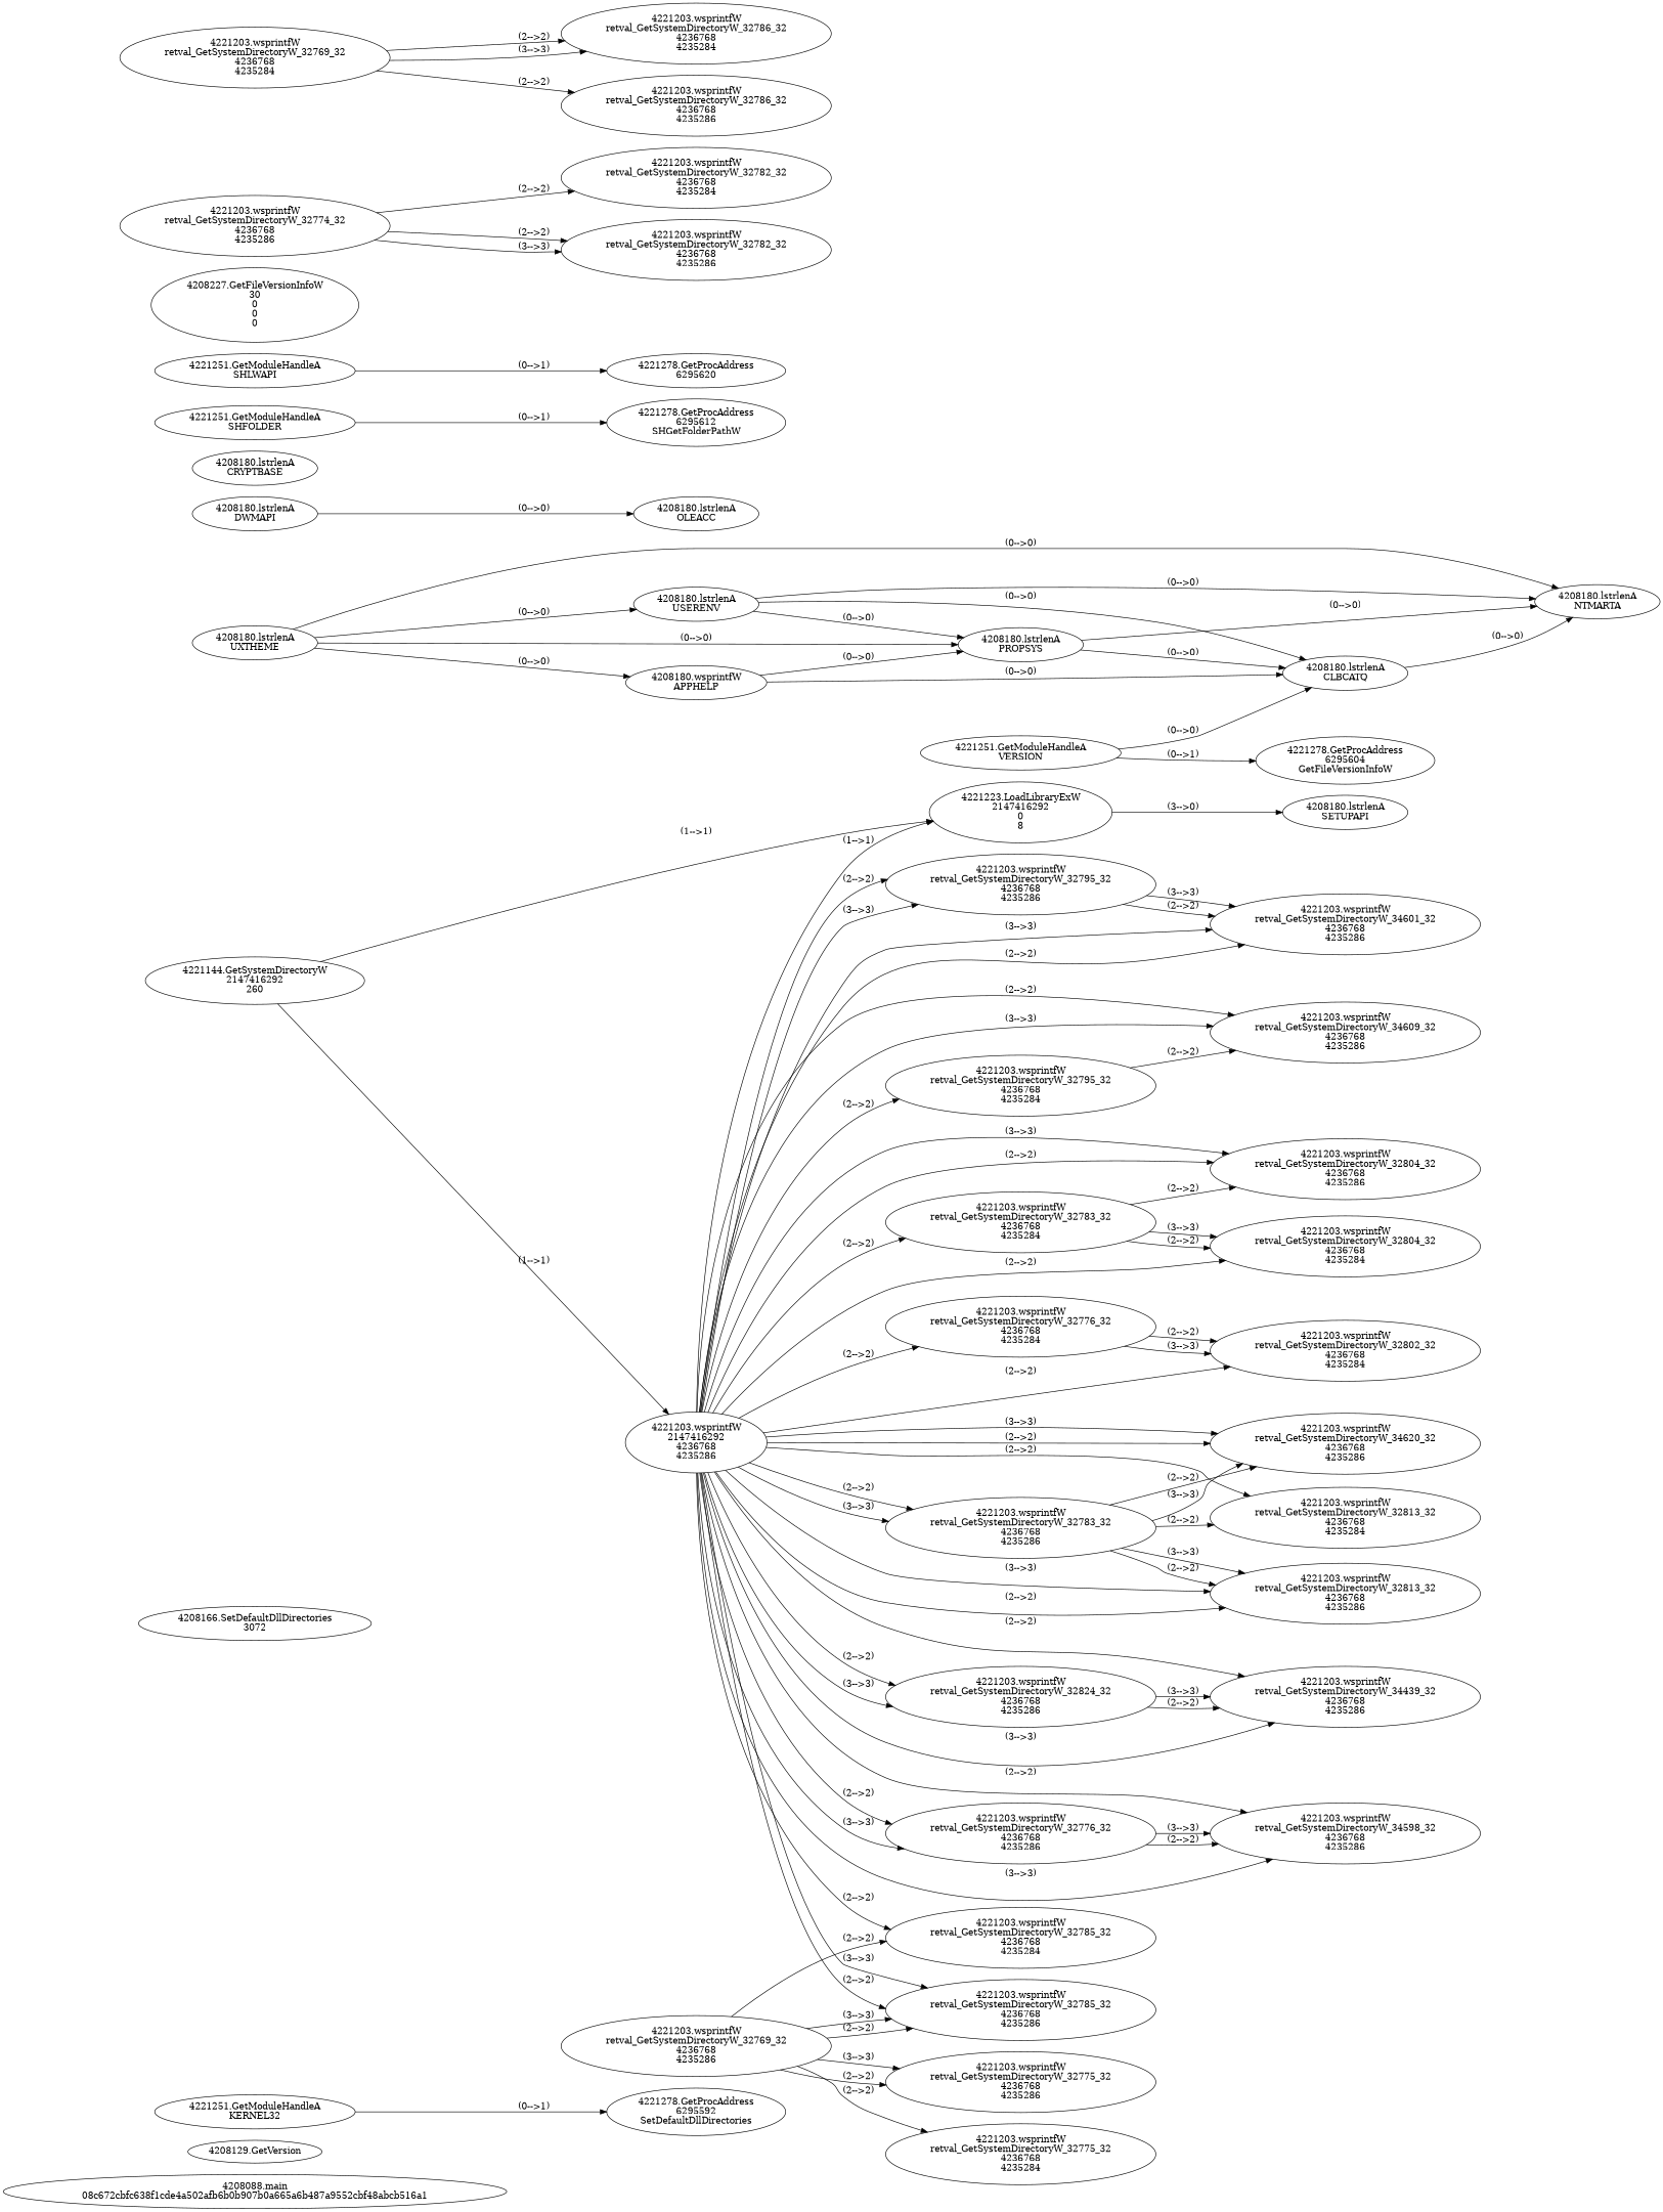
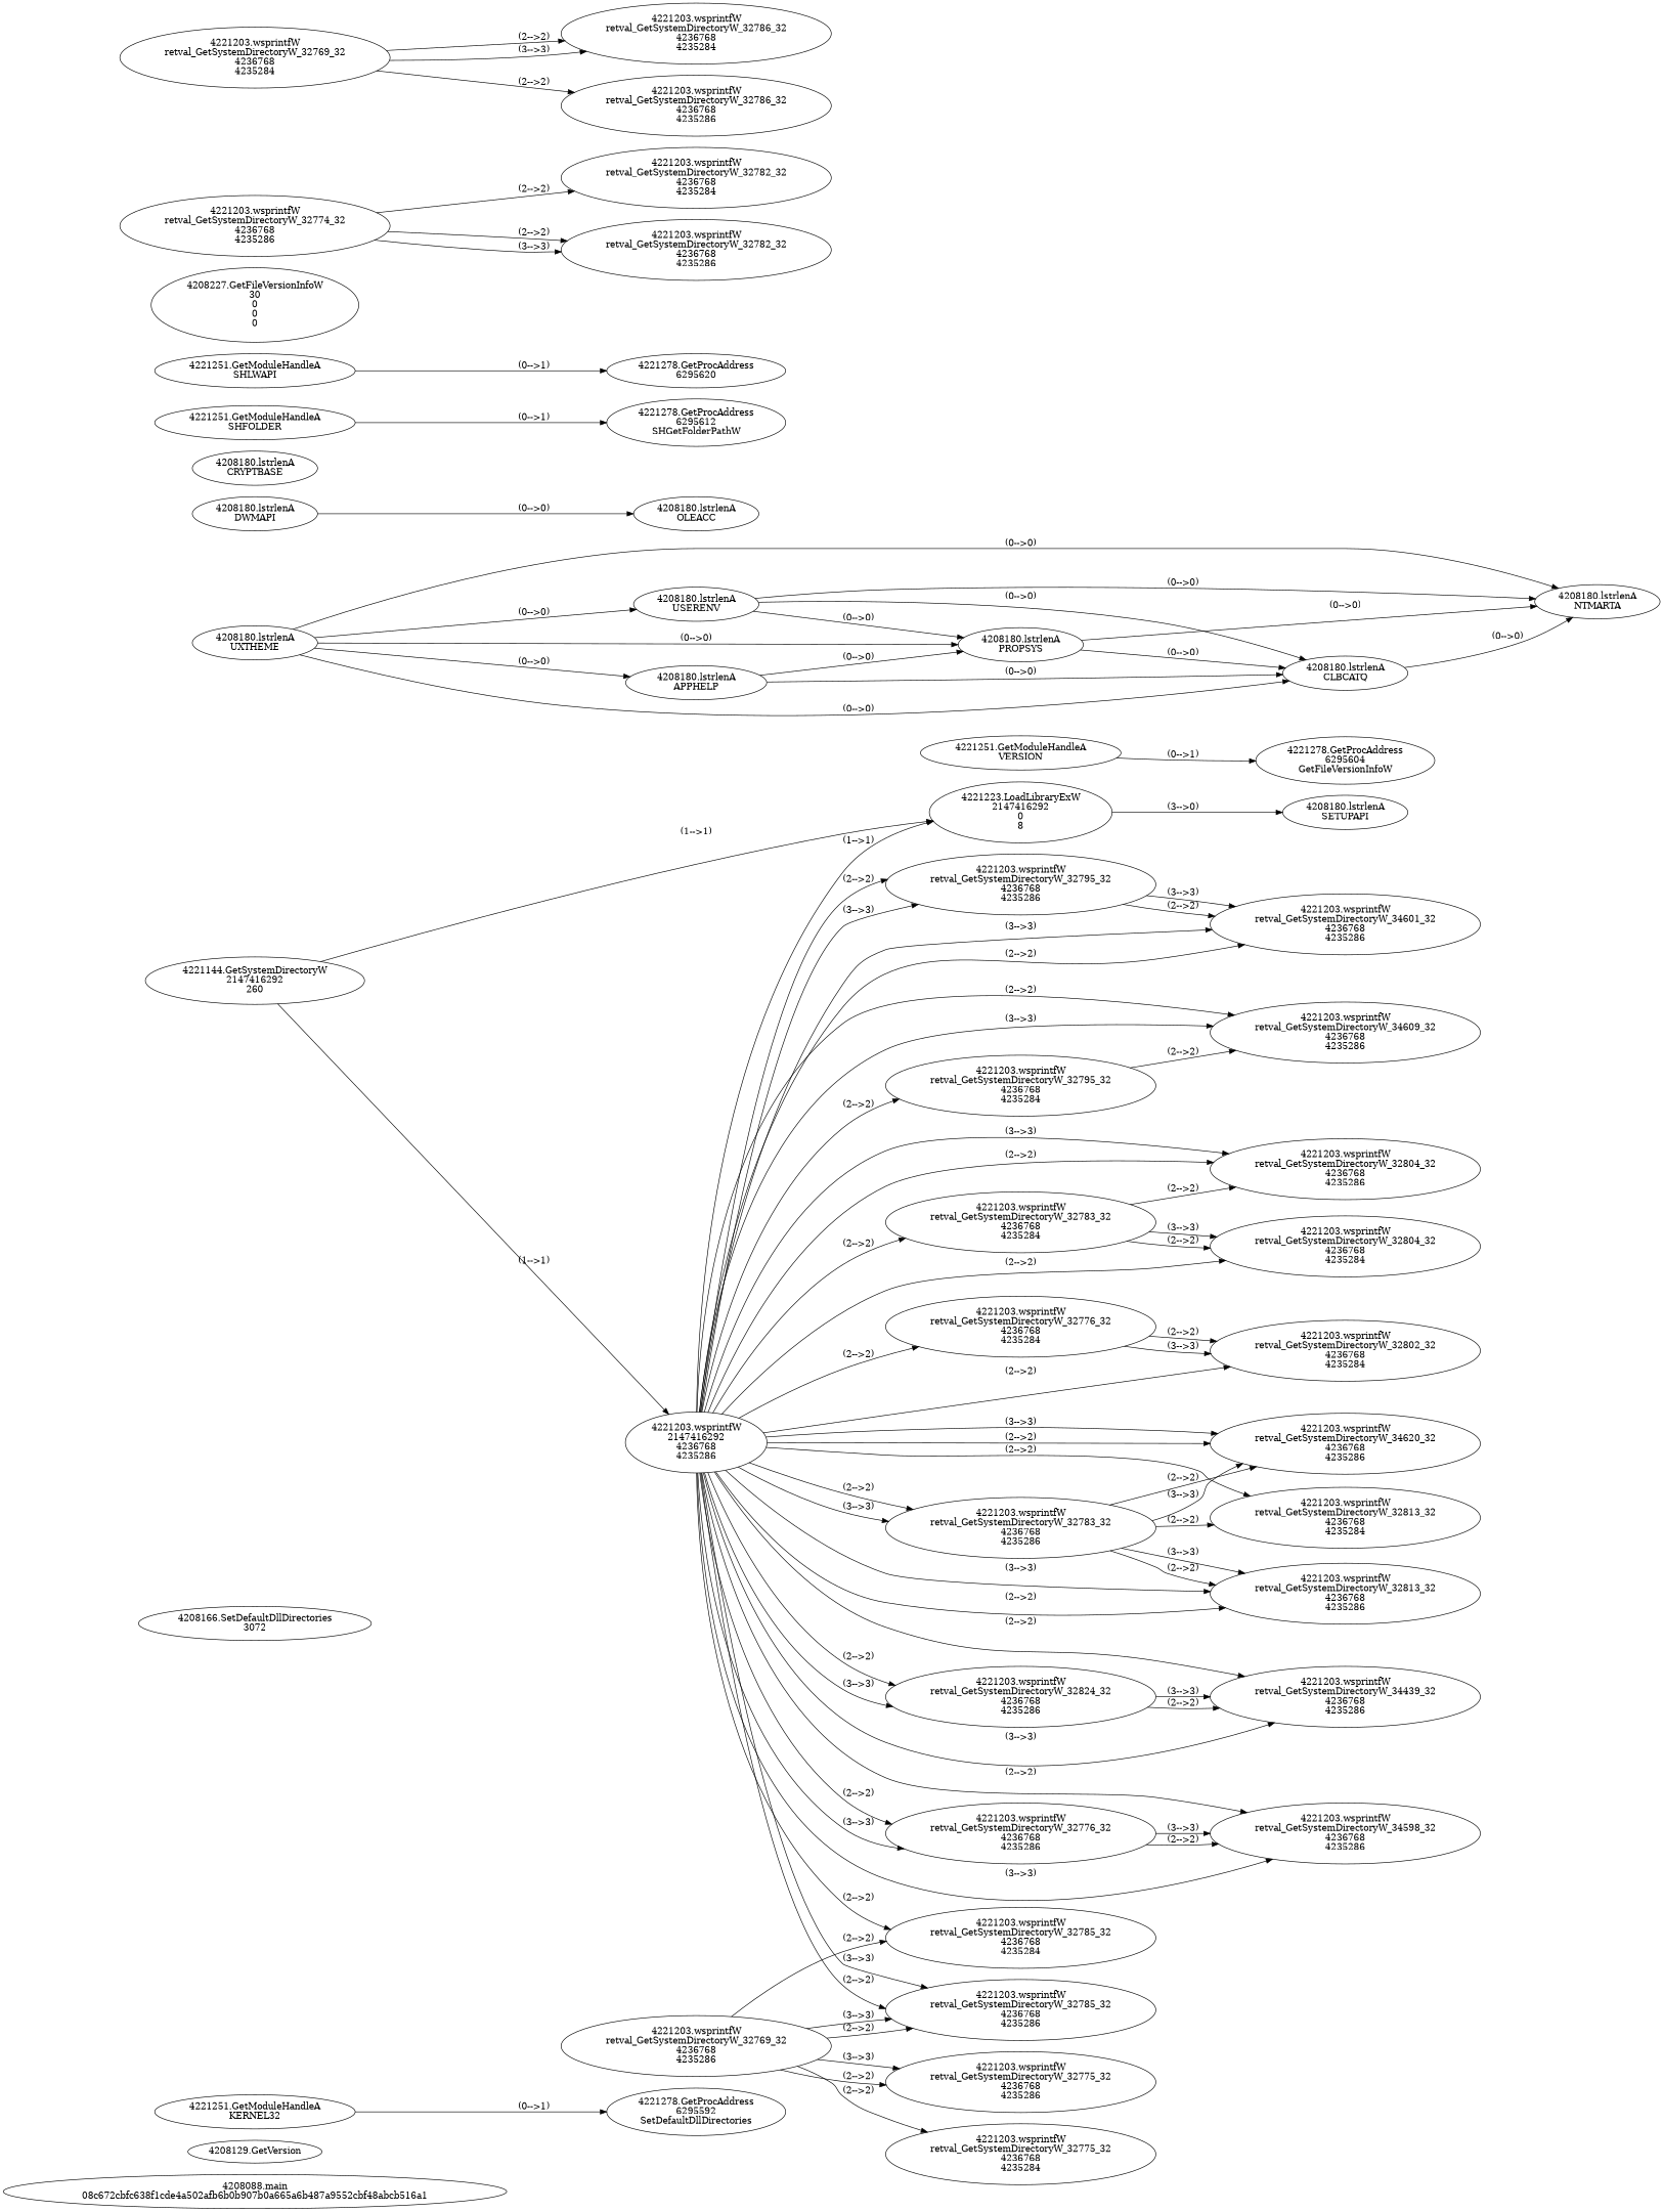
  digraph {
    rankdir=LR
    n1 [label="4208088.main\n08c672cbfc638f1cde4a502afb6b0b907b0a665a6b487a9552cbf48abcb516a1"]
    n2 [label="4208129.GetVersion\n"]
    n3 [label="4221251.GetModuleHandleA\nKERNEL32"]
    n4 [label="4221278.GetProcAddress\n6295592\nSetDefaultDllDirectories"]
    n5 [label="4208166.SetDefaultDllDirectories\n3072"]
    n6 [label="4221144.GetSystemDirectoryW\n2147416292\n260"]
    n7 [label="4221203.wsprintfW\n2147416292\n4236768\n4235286"]
    n8 [label="4221223.LoadLibraryExW\n2147416292\n0\n8"]
    n9 [label="4221203.wsprintfW\nretval_GetSystemDirectoryW_32783_32\n4236768\n4235286"]
    n10 [label="4221203.wsprintfW\nretval_GetSystemDirectoryW_34620_32\n4236768\n4235286"]
    n11 [label="4221203.wsprintfW\nretval_GetSystemDirectoryW_32824_32\n4236768\n4235286"]
    n12 [label="4221203.wsprintfW\nretval_GetSystemDirectoryW_34439_32\n4236768\n4235286"]
    n13 [label="4221203.wsprintfW\nretval_GetSystemDirectoryW_32776_32\n4236768\n4235286"]
    n14 [label="4221203.wsprintfW\nretval_GetSystemDirectoryW_34598_32\n4236768\n4235286"]
    n15 [label="4221203.wsprintfW\nretval_GetSystemDirectoryW_32795_32\n4236768\n4235286"]
    n16 [label="4221203.wsprintfW\nretval_GetSystemDirectoryW_34601_32\n4236768\n4235286"]
    n17 [label="4221203.wsprintfW\nretval_GetSystemDirectoryW_32795_32\n4236768\n4235284"]
    n18 [label="4221203.wsprintfW\nretval_GetSystemDirectoryW_34609_32\n4236768\n4235286"]
    n19 [label="4221203.wsprintfW\nretval_GetSystemDirectoryW_32785_32\n4236768\n4235284"]
    n20 [label="4221203.wsprintfW\nretval_GetSystemDirectoryW_32785_32\n4236768\n4235286"]
    n21 [label="4221203.wsprintfW\nretval_GetSystemDirectoryW_32783_32\n4236768\n4235284"]
    n22 [label="4221203.wsprintfW\nretval_GetSystemDirectoryW_32804_32\n4236768\n4235286"]
    n23 [label="4221203.wsprintfW\nretval_GetSystemDirectoryW_32813_32\n4236768\n4235286"]
    n24 [label="4221203.wsprintfW\nretval_GetSystemDirectoryW_32776_32\n4236768\n4235284"]
    n25 [label="4221203.wsprintfW\nretval_GetSystemDirectoryW_32802_32\n4236768\n4235284"]
    n26 [label="4221203.wsprintfW\nretval_GetSystemDirectoryW_32804_32\n4236768\n4235284"]
    n27 [label="4221203.wsprintfW\nretval_GetSystemDirectoryW_32813_32\n4236768\n4235284"]
    n28 [label="4208180.lstrlenA\nSETUPAPI"]
    n29 [label="4208180.lstrlenA\nUXTHEME"]
    n30 [label="4208180.lstrlenA\nUSERENV"]
-   n31 [label="4208180.wsprintfW\nAPPHELP"]
+   n31 [label="4208180.lstrlenA\nAPPHELP"]
    n32 [label="4208180.lstrlenA\nPROPSYS"]
    n33 [label="4208180.lstrlenA\nCLBCATQ"]
    n34 [label="4208180.lstrlenA\nNTMARTA"]
    n35 [label="4208180.lstrlenA\nDWMAPI"]
    n36 [label="4208180.lstrlenA\nOLEACC"]
    n37 [label="4208180.lstrlenA\nCRYPTBASE"]
    n38 [label="4221251.GetModuleHandleA\nVERSION"]
    n39 [label="4221278.GetProcAddress\n6295604\nGetFileVersionInfoW"]
    n40 [label="4221251.GetModuleHandleA\nSHFOLDER"]
    n41 [label="4221278.GetProcAddress\n6295612\nSHGetFolderPathW"]
    n42 [label="4221251.GetModuleHandleA\nSHLWAPI"]
    n43 [label="4221278.GetProcAddress\n6295620\n"]
    n44 [label="4208227.GetFileVersionInfoW\n30\n0\n0\n0"]
    n45 [label="4221203.wsprintfW\nretval_GetSystemDirectoryW_32769_32\n4236768\n4235286"]
    n46 [label="4221203.wsprintfW\nretval_GetSystemDirectoryW_32775_32\n4236768\n4235286"]
    n47 [label="4221203.wsprintfW\nretval_GetSystemDirectoryW_32775_32\n4236768\n4235284"]
    n48 [label="4221203.wsprintfW\nretval_GetSystemDirectoryW_32774_32\n4236768\n4235286"]
    n49 [label="4221203.wsprintfW\nretval_GetSystemDirectoryW_32782_32\n4236768\n4235284"]
    n50 [label="4221203.wsprintfW\nretval_GetSystemDirectoryW_32782_32\n4236768\n4235286"]
    n51 [label="4221203.wsprintfW\nretval_GetSystemDirectoryW_32769_32\n4236768\n4235284"]
    n52 [label="4221203.wsprintfW\nretval_GetSystemDirectoryW_32786_32\n4236768\n4235284"]
    n53 [label="4221203.wsprintfW\nretval_GetSystemDirectoryW_32786_32\n4236768\n4235286"]
    n3 -> n4 [label="(0-->1)"]
    n6 -> n7 [label="(1-->1)"]
    n6 -> n8 [label="(1-->1)"]
    n7 -> n8 [label="(1-->1)"]
    n7 -> n9 [label="(2-->2)"]
    n7 -> n9 [label="(3-->3)"]
    n7 -> n10 [label="(2-->2)"]
    n7 -> n10 [label="(3-->3)"]
    n7 -> n11 [label="(2-->2)"]
    n7 -> n11 [label="(3-->3)"]
    n7 -> n12 [label="(2-->2)"]
    n7 -> n12 [label="(3-->3)"]
    n7 -> n13 [label="(2-->2)"]
    n7 -> n13 [label="(3-->3)"]
    n7 -> n14 [label="(2-->2)"]
    n7 -> n14 [label="(3-->3)"]
    n7 -> n15 [label="(2-->2)"]
    n7 -> n15 [label="(3-->3)"]
    n7 -> n16 [label="(2-->2)"]
    n7 -> n16 [label="(3-->3)"]
    n7 -> n17 [label="(2-->2)"]
    n7 -> n18 [label="(2-->2)"]
    n7 -> n18 [label="(3-->3)"]
    n7 -> n19 [label="(2-->2)"]
    n7 -> n20 [label="(2-->2)"]
    n7 -> n20 [label="(3-->3)"]
    n7 -> n21 [label="(2-->2)"]
    n7 -> n22 [label="(2-->2)"]
    n7 -> n22 [label="(3-->3)"]
    n7 -> n23 [label="(2-->2)"]
    n7 -> n23 [label="(3-->3)"]
    n7 -> n24 [label="(2-->2)"]
    n7 -> n25 [label="(2-->2)"]
    n7 -> n26 [label="(2-->2)"]
    n7 -> n27 [label="(2-->2)"]
    n8 -> n28 [label="(3-->0)"]
    n9 -> n10 [label="(2-->2)"]
    n9 -> n10 [label="(3-->3)"]
    n9 -> n23 [label="(2-->2)"]
    n9 -> n23 [label="(3-->3)"]
    n9 -> n27 [label="(2-->2)"]
    n11 -> n12 [label="(2-->2)"]
    n11 -> n12 [label="(3-->3)"]
    n13 -> n14 [label="(2-->2)"]
    n13 -> n14 [label="(3-->3)"]
    n15 -> n16 [label="(2-->2)"]
    n15 -> n16 [label="(3-->3)"]
    n17 -> n18 [label="(2-->2)"]
    n21 -> n22 [label="(2-->2)"]
    n21 -> n26 [label="(2-->2)"]
    n21 -> n26 [label="(3-->3)"]
    n24 -> n25 [label="(2-->2)"]
    n24 -> n25 [label="(3-->3)"]
    n29 -> n30 [label="(0-->0)"]
    n29 -> n31 [label="(0-->0)"]
    n29 -> n32 [label="(0-->0)"]
-   n38 -> n33 [label="(0-->0)"]
+   n29 -> n33 [label="(0-->0)"]
    n29 -> n34 [label="(0-->0)"]
    n30 -> n32 [label="(0-->0)"]
    n30 -> n33 [label="(0-->0)"]
    n30 -> n34 [label="(0-->0)"]
    n31 -> n32 [label="(0-->0)"]
    n31 -> n33 [label="(0-->0)"]
    n32 -> n33 [label="(0-->0)"]
    n32 -> n34 [label="(0-->0)"]
    n33 -> n34 [label="(0-->0)"]
    n35 -> n36 [label="(0-->0)"]
    n38 -> n39 [label="(0-->1)"]
    n40 -> n41 [label="(0-->1)"]
    n42 -> n43 [label="(0-->1)"]
    n45 -> n19 [label="(2-->2)"]
    n45 -> n20 [label="(2-->2)"]
    n45 -> n20 [label="(3-->3)"]
    n45 -> n46 [label="(2-->2)"]
    n45 -> n46 [label="(3-->3)"]
    n45 -> n47 [label="(2-->2)"]
    n48 -> n49 [label="(2-->2)"]
    n48 -> n50 [label="(2-->2)"]
    n48 -> n50 [label="(3-->3)"]
    n51 -> n52 [label="(2-->2)"]
    n51 -> n52 [label="(3-->3)"]
    n51 -> n53 [label="(2-->2)"]
  }
